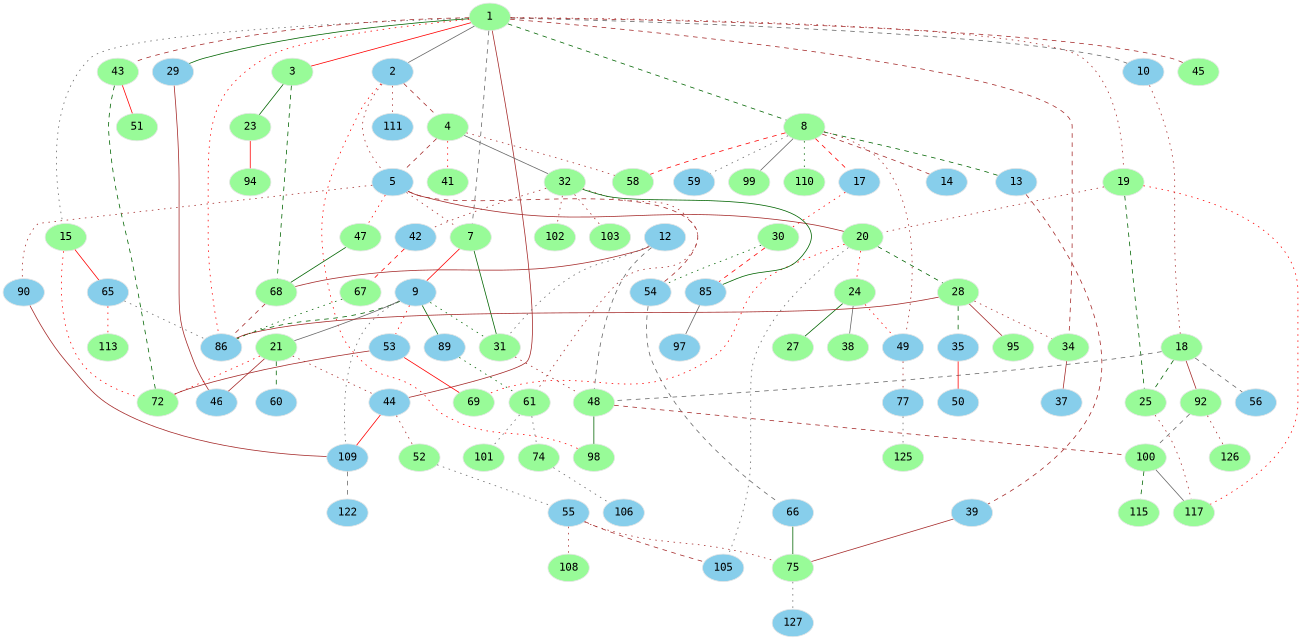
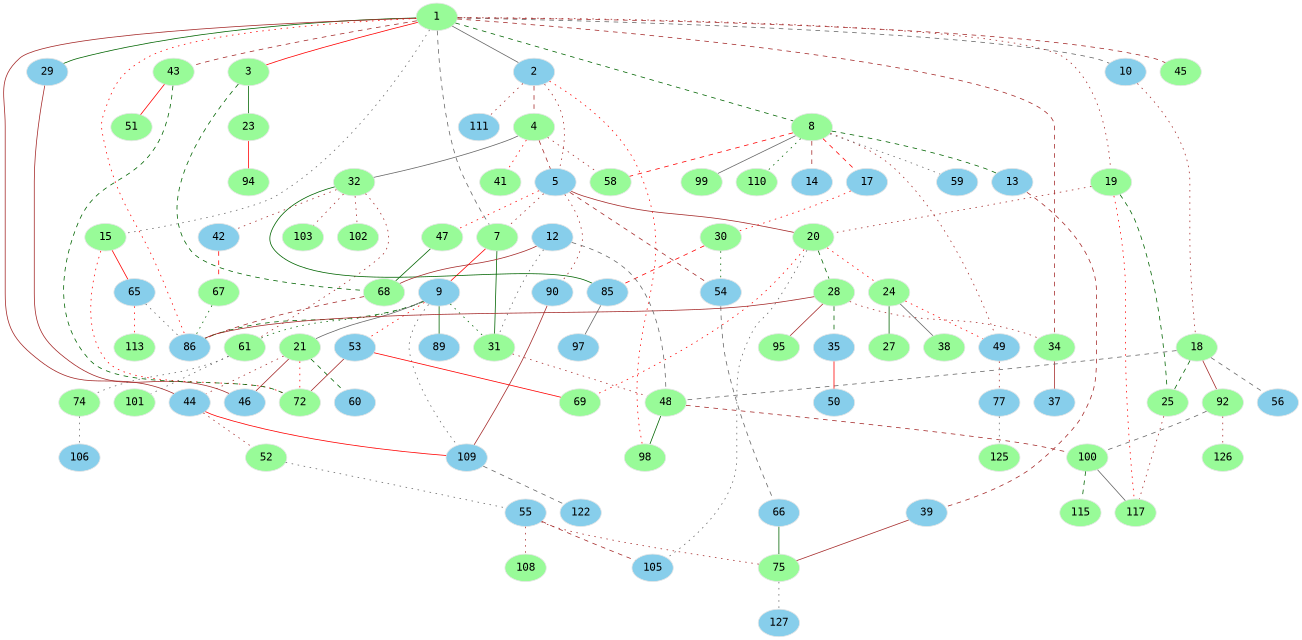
  graph {
    fontname="DejaVu Sans Mono"
    node [color=gray90 fillcolor=palegreen fontname="DejaVu Sans Mono" style=filled]
    edge [color=brown fontname="DejaVu Sans Mono" style=dotted]
    1 [super="+6"]
    2 [fillcolor=skyblue]
    3
    7 [super="+112"]
    8 [super="+11"]
    10 [fillcolor=skyblue super="+62"]
    15
    19 [super="+119"]
    29 [fillcolor=skyblue]
    34 [super="+63"]
    43 [super="+114"]
    44 [fillcolor=skyblue super="+80"]
    45
    86 [fillcolor=skyblue super="+96"]
    4 [super="+87"]
    5 [fillcolor=skyblue super="+16"]
    98
    111 [fillcolor=skyblue]
    23
    68 [super="+70"]
    9 [fillcolor=skyblue super="+26"]
    31
    58 [super="+84"]
    13 [fillcolor=skyblue super="+78"]
    14 [fillcolor=skyblue super="+22"]
    17 [fillcolor=skyblue]
    49 [fillcolor=skyblue super="+71"]
    59 [fillcolor=skyblue super="+83"]
    99
    110
    18 [super="+40"]
    65 [fillcolor=skyblue]
    72 [super="+104"]
    20 [super="+82"]
    25
    117
    46 [fillcolor=skyblue]
    37 [fillcolor=skyblue]
    51
    109 [fillcolor=skyblue super="+121"]
    52
    32 [super="+79"]
    41
    47
    54 [fillcolor=skyblue]
    90 [fillcolor=skyblue]
    94
    61 [super="+64"]
    85 [fillcolor=skyblue]
    42 [fillcolor=skyblue]
    102 [super="+123"]
    103
    24 [super="+124"]
    28 [super="+33"]
    69
    105 [fillcolor=skyblue]
    66 [fillcolor=skyblue]
    21 [super="+36"]
    53 [fillcolor=skyblue super="+118"]
    89 [fillcolor=skyblue]
    48 [super="+107"]
    39 [fillcolor=skyblue super="+91"]
    30 [super="+88"]
    77 [fillcolor=skyblue super="+81"]
    60 [fillcolor=skyblue]
    74 [super="+76"]
    101
    122 [fillcolor=skyblue]
    12 [fillcolor=skyblue super="+73"]
    56 [fillcolor=skyblue]
    92
    100 [super="+116"]
    75 [super="+120"]
    113
    126
    27
    38 [super="+93"]
    35 [fillcolor=skyblue]
    95
    50 [fillcolor=skyblue]
    97 [fillcolor=skyblue]
    67
    127 [fillcolor=skyblue]
    55 [fillcolor=skyblue super="+57"]
    115
    125
    108
    106 [fillcolor=skyblue]
    1 -- 2 [color=gray40 style=solid]
    1 -- 3 [color=red style=solid]
    1 -- 7 [color=gray40 style=dashed]
    1 -- 8 [color=darkgreen style=dashed]
    1 -- 10 [color=gray40 style=dashed]
    1 -- 15 [color=gray40]
    1 -- 19
    1 -- 29 [color=darkgreen style=solid]
    1 -- 34 [style=dashed]
    1 -- 43 [style=dashed]
    1 -- 44 [style=solid]
    1 -- 45 [style=dashed]
    1 -- 86 [color=red]
    2 -- 4 [style=dashed]
    2 -- 5
    2 -- 98 [color=red]
    2 -- 111
    3 -- 23 [color=darkgreen style=solid]
    3 -- 68 [color=darkgreen style=dashed]
    7 -- 9 [color=red style=solid]
    7 -- 31 [color=darkgreen style=solid]
    8 -- 58 [color=red style=dashed]
    8 -- 13 [color=darkgreen style=dashed]
    8 -- 14 [style=dashed]
    8 -- 17 [color=red style=dashed]
    8 -- 49
    8 -- 59 [color=gray40]
    8 -- 99 [color=gray40 style=solid]
    8 -- 110 [color=darkgreen]
    10 -- 18
    15 -- 65 [color=red style=solid]
    15 -- 72 [color=red]
    19 -- 20
    19 -- 25 [color=darkgreen style=dashed]
    19 -- 117 [color=red]
    29 -- 46 [style=solid]
    34 -- 37 [style=solid]
    43 -- 72 [color=darkgreen style=dashed]
    43 -- 51 [color=red style=solid]
    44 -- 109 [color=red style=solid]
    44 -- 52
    4 -- 5 [style=dashed]
    4 -- 58
    4 -- 32 [color=gray40 style=solid]
    4 -- 41 [color=red]
    5 -- 7
    5 -- 20 [style=solid]
    5 -- 47 [color=red]
    5 -- 54 [style=dashed]
    5 -- 90
    23 -- 94 [color=red style=solid]
    68 -- 86 [style=dashed]
    9 -- 86 [color=darkgreen style=dashed]
    9 -- 31 [color=darkgreen]
    9 -- 109 [color=gray40]
-   89 -- 61 [color=darkgreen]
+   9 -- 61 [color=darkgreen]
    9 -- 21 [color=gray40 style=solid]
    9 -- 53 [color=red]
    9 -- 89 [color=darkgreen style=solid]
    31 -- 48
    13 -- 39 [style=dashed]
    17 -- 30 [color=red]
    49 -- 77
    18 -- 25 [color=darkgreen style=dashed]
    18 -- 48 [color=gray40 style=dashed]
    18 -- 56 [color=gray40 style=dashed]
    18 -- 92 [style=solid]
    65 -- 86 [color=gray40]
    65 -- 113 [color=red]
    20 -- 24 [color=red]
    20 -- 28 [color=darkgreen style=dashed]
    20 -- 69 [color=red]
    20 -- 105 [color=gray40]
    25 -- 117
    109 -- 122 [color=gray40 style=dashed]
    52 -- 55 [color=gray40]
    32 -- 61
    32 -- 85 [color=darkgreen style=solid]
    32 -- 42
    32 -- 102
    32 -- 103
    47 -- 68 [color=darkgreen style=solid]
    54 -- 66 [color=gray40 style=dashed]
    90 -- 109 [style=solid]
    61 -- 74 [color=gray40]
    61 -- 101 [color=gray40]
    85 -- 97 [color=gray40 style=solid]
    42 -- 67 [color=red style=dashed]
    24 -- 49 [color=red]
    24 -- 27 [color=darkgreen style=solid]
    24 -- 38 [color=gray40 style=solid]
    28 -- 34
    28 -- 86 [style=solid]
    28 -- 35 [color=darkgreen style=dashed]
    28 -- 95 [style=solid]
    66 -- 75 [color=darkgreen style=solid]
    21 -- 44
    21 -- 72 [color=red]
    21 -- 46 [style=solid]
    21 -- 60 [color=darkgreen style=dashed]
    53 -- 72 [style=solid]
    53 -- 69 [color=red style=solid]
    48 -- 98 [color=darkgreen style=solid]
    48 -- 100 [style=dashed]
    39 -- 75 [style=solid]
    30 -- 54 [color=darkgreen]
    30 -- 85 [color=red style=dashed]
    77 -- 125 [color=gray40]
    74 -- 106 [color=gray40]
    12 -- 68 [style=solid]
    12 -- 31 [color=gray40]
    12 -- 48 [color=gray40 style=dashed]
    92 -- 100 [color=gray40 style=dashed]
    92 -- 126
    100 -- 117 [color=gray40 style=solid]
    100 -- 115 [color=darkgreen style=dashed]
    75 -- 127 [color=gray40]
    35 -- 50 [color=red style=solid]
    67 -- 86 [color=darkgreen]
    55 -- 105 [style=dashed]
    55 -- 75
    55 -- 108
  }
